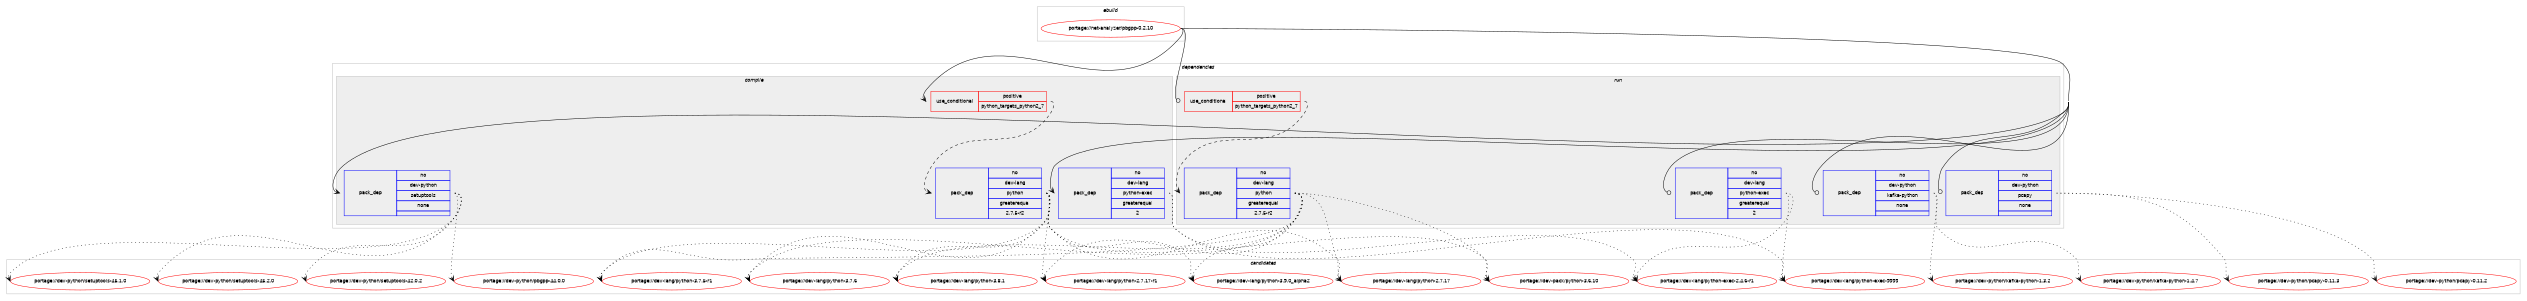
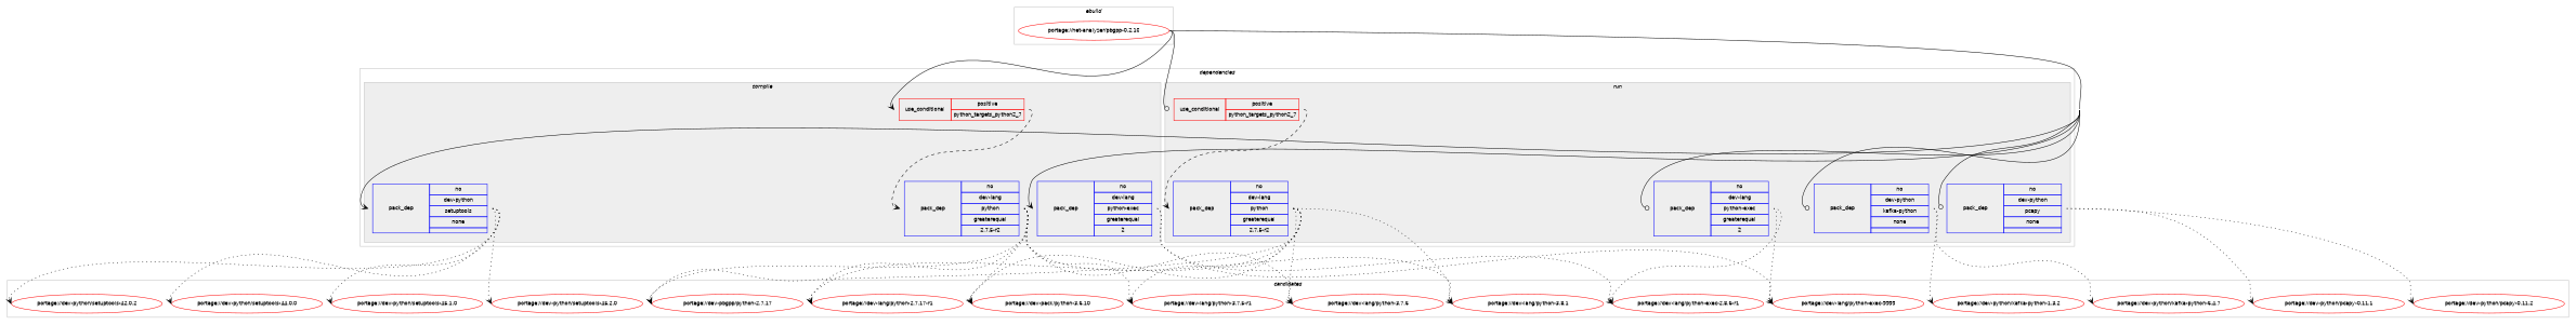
  digraph {
    compound=true
    concentrate=true
    fontname=Helvetica
    fontsize=10
    newrank=true
    rankdir=TB
    ranksep=1.5
    node [color=red fontname=Helvetica fontsize=10]
    edge [arrowhead=vee headport=w style=dotted tailport=e weight=100]
    n1 [label="portage://net-analyzer/pbgpp-0.2.10" width=4]
    n2 [color=blue label=<<TABLE BORDER="0" CELLBORDER="1" CELLSPACING="0" CELLPADDING="4" WIDTH="220"><TR><TD ROWSPAN="6" CELLPADDING="30">pack_dep</TD></TR><TR><TD WIDTH="110">no</TD></TR><TR><TD>dev-lang</TD></TR><TR><TD>python</TD></TR><TR><TD>greaterequal</TD></TR><TR><TD>2.7.5-r2</TD></TR></TABLE>> shape=none]
    n3 [label=<<TABLE BORDER="0" CELLBORDER="1" CELLSPACING="0" CELLPADDING="4"><TR><TD ROWSPAN="3" CELLPADDING="10">use_conditional</TD></TR><TR><TD>positive</TD></TR><TR><TD>python_targets_python2_7</TD></TR></TABLE>> shape=none]
    n4 [color=blue label=<<TABLE BORDER="0" CELLBORDER="1" CELLSPACING="0" CELLPADDING="4" WIDTH="220"><TR><TD ROWSPAN="6" CELLPADDING="30">pack_dep</TD></TR><TR><TD WIDTH="110">no</TD></TR><TR><TD>dev-lang</TD></TR><TR><TD>python-exec</TD></TR><TR><TD>greaterequal</TD></TR><TR><TD>2</TD></TR></TABLE>> shape=none]
    n5 [color=blue label=<<TABLE BORDER="0" CELLBORDER="1" CELLSPACING="0" CELLPADDING="4" WIDTH="220"><TR><TD ROWSPAN="6" CELLPADDING="30">pack_dep</TD></TR><TR><TD WIDTH="110">no</TD></TR><TR><TD>dev-python</TD></TR><TR><TD>setuptools</TD></TR><TR><TD>none</TD></TR><TR><TD></TD></TR></TABLE>> shape=none]
    n6 [color=blue label=<<TABLE BORDER="0" CELLBORDER="1" CELLSPACING="0" CELLPADDING="4" WIDTH="220"><TR><TD ROWSPAN="6" CELLPADDING="30">pack_dep</TD></TR><TR><TD WIDTH="110">no</TD></TR><TR><TD>dev-lang</TD></TR><TR><TD>python</TD></TR><TR><TD>greaterequal</TD></TR><TR><TD>2.7.5-r2</TD></TR></TABLE>> shape=none]
    n7 [label=<<TABLE BORDER="0" CELLBORDER="1" CELLSPACING="0" CELLPADDING="4"><TR><TD ROWSPAN="3" CELLPADDING="10">use_conditional</TD></TR><TR><TD>positive</TD></TR><TR><TD>python_targets_python2_7</TD></TR></TABLE>> shape=none]
    n8 [color=blue label=<<TABLE BORDER="0" CELLBORDER="1" CELLSPACING="0" CELLPADDING="4" WIDTH="220"><TR><TD ROWSPAN="6" CELLPADDING="30">pack_dep</TD></TR><TR><TD WIDTH="110">no</TD></TR><TR><TD>dev-lang</TD></TR><TR><TD>python-exec</TD></TR><TR><TD>greaterequal</TD></TR><TR><TD>2</TD></TR></TABLE>> shape=none]
    n9 [color=blue label=<<TABLE BORDER="0" CELLBORDER="1" CELLSPACING="0" CELLPADDING="4" WIDTH="220"><TR><TD ROWSPAN="6" CELLPADDING="30">pack_dep</TD></TR><TR><TD WIDTH="110">no</TD></TR><TR><TD>dev-python</TD></TR><TR><TD>kafka-python</TD></TR><TR><TD>none</TD></TR><TR><TD></TD></TR></TABLE>> shape=none]
    n10 [color=blue label=<<TABLE BORDER="0" CELLBORDER="1" CELLSPACING="0" CELLPADDING="4" WIDTH="220"><TR><TD ROWSPAN="6" CELLPADDING="30">pack_dep</TD></TR><TR><TD WIDTH="110">no</TD></TR><TR><TD>dev-python</TD></TR><TR><TD>pcapy</TD></TR><TR><TD>none</TD></TR><TR><TD></TD></TR></TABLE>> shape=none]
-   n11 [label="portage://dev-lang/python-3.9.0_alpha2" width=4]
    n12 [label="portage://dev-lang/python-3.8.1" width=4]
    n13 [label="portage://dev-lang/python-3.7.6" width=4]
    n14 [label="portage://dev-lang/python-3.7.5-r1" width=4]
    n15 [label="portage://dev-pack/python-3.6.10" width=4]
    n16 [label="portage://dev-lang/python-2.7.17-r1" width=4]
-   n17 [label="portage://dev-lang/python-2.7.17" width=4]
+   n17 [label="portage://dev-pbgpp/python-2.7.17" width=4]
    n18 [label="portage://dev-lang/python-exec-9999" width=4]
-   n19 [label="portage://dev-lang/python-exec-2.4.6-r1" width=4]
+   n19 [label="portage://dev-lang/python-exec-2.8.6-r1" width=4]
    n20 [label="portage://dev-python/setuptools-45.2.0" width=4]
    n21 [label="portage://dev-python/setuptools-45.1.0" width=4]
-   n22 [label="portage://dev-python/pbgpp-44.0.0" width=4]
+   n22 [label="portage://dev-python/setuptools-44.0.0" width=4]
    n23 [label="portage://dev-python/setuptools-42.0.2" width=4]
-   n24 [label="portage://dev-python/kafka-python-1.4.7" width=4]
+   n24 [label="portage://dev-python/kafka-python-6.4.7" width=4]
    n25 [label="portage://dev-python/kafka-python-1.3.2" width=4]
    n26 [label="portage://dev-python/pcapy-0.11.2" width=4]
-   n27 [label="portage://dev-python/pcapy-0.11.3" width=4]
+   n27 [label="portage://dev-python/pcapy-0.11.1" width=4]
    subgraph cluster_1 {
      color=gray
      label=<<i>ebuild</i>>
      rank=same
      n1
    }
    subgraph cluster_2 {
      color=gray
      label=<<i>dependencies</i>>
      subgraph cluster_3 {
        color=gray
        fillcolor="#eeeeee"
        label=<<i>compile</i>>
        style=filled
        subgraph sub_4 {
          color=gray
          fillcolor="#eeeeee"
          label=<<i>compile</i>>
          style=filled
          n3
          subgraph sub_5 {
            color=gray
            fillcolor="#eeeeee"
            label=<<i>compile</i>>
            style=filled
            n2
          }
        }
        subgraph sub_6 {
          color=gray
          fillcolor="#eeeeee"
          label=<<i>compile</i>>
          style=filled
          n4
        }
        subgraph sub_7 {
          color=gray
          fillcolor="#eeeeee"
          label=<<i>compile</i>>
          style=filled
          n5
        }
      }
      subgraph cluster_8 {
        color=gray
        fillcolor="#eeeeee"
        label=<<i>compile and run</i>>
        style=filled
      }
      subgraph cluster_9 {
        color=gray
        fillcolor="#eeeeee"
        label=<<i>run</i>>
        style=filled
        subgraph sub_10 {
          color=gray
          fillcolor="#eeeeee"
          label=<<i>run</i>>
          style=filled
          n7
          subgraph sub_11 {
            color=gray
            fillcolor="#eeeeee"
            label=<<i>run</i>>
            style=filled
            n6
          }
        }
        subgraph sub_12 {
          color=gray
          fillcolor="#eeeeee"
          label=<<i>run</i>>
          style=filled
          n8
        }
        subgraph sub_13 {
          color=gray
          fillcolor="#eeeeee"
          label=<<i>run</i>>
          style=filled
          n9
        }
        subgraph sub_14 {
          color=gray
          fillcolor="#eeeeee"
          label=<<i>run</i>>
          style=filled
          n10
        }
      }
    }
    subgraph cluster_15 {
      color=gray
      label=<<i>candidates</i>>
      rank=same
      subgraph sub_16 {
        color=black
        label=<<i>candidates</i>>
        nodesep=1
        rank=same
-       n11
        n12
        n13
        n14
        n15
        n16
        n17
      }
      subgraph sub_17 {
        color=black
        label=<<i>candidates</i>>
        nodesep=1
        rank=same
        n18
        n19
      }
      subgraph sub_18 {
        color=black
        label=<<i>candidates</i>>
        nodesep=1
        rank=same
        n20
        n21
        n22
        n23
      }
      subgraph sub_19 {
        color=black
        label=<<i>candidates</i>>
        nodesep=1
        rank=same
-       n11
        n12
        n13
        n14
        n15
        n16
        n17
      }
      subgraph sub_20 {
        color=black
        label=<<i>candidates</i>>
        nodesep=1
        rank=same
        n24
        n25
      }
      subgraph sub_21 {
        color=black
        label=<<i>candidates</i>>
        nodesep=1
        rank=same
        n18
        n19
      }
      subgraph sub_22 {
        color=black
        label=<<i>candidates</i>>
        nodesep=1
        rank=same
        n26
        n27
      }
    }
    n1 -> n3 [style=solid weight=20]
    n1 -> n4 [style=solid weight=20]
    n1 -> n5 [style=solid weight=20]
    n1 -> n7 [arrowhead=odot style=solid weight=20]
    n1 -> n8 [arrowhead=odot style=solid weight=20]
    n1 -> n9 [arrowhead=odot style=solid weight=20]
    n1 -> n10 [arrowhead=odot style=solid weight=20]
-   n2 -> n11
    n2 -> n12
    n2 -> n13
    n2 -> n14
    n2 -> n15
    n2 -> n16
    n2 -> n17
    n3 -> n2 [style=dashed weight=20]
    n4 -> n18
    n4 -> n19
    n5 -> n20
    n5 -> n21
    n5 -> n22
    n5 -> n23
-   n6 -> n11
    n6 -> n12
    n6 -> n13
    n6 -> n14
    n6 -> n15
    n6 -> n16
    n6 -> n17
    n7 -> n6 [style=dashed weight=20]
    n8 -> n18
    n8 -> n19
    n9 -> n24
    n9 -> n25
    n10 -> n26
    n10 -> n27
  }
